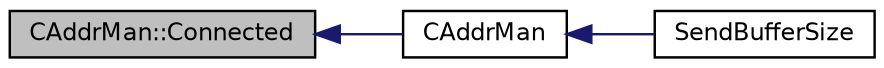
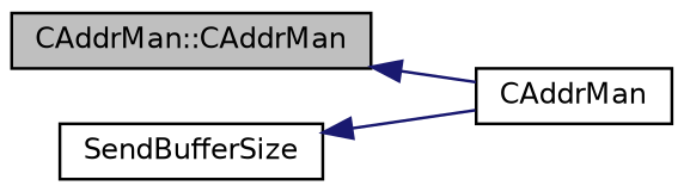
  digraph {
    rankdir=LR
    node [color=black fillcolor=white fontname=Helvetica fontsize=10 shape=record style=filled]
    edge [color=midnightblue dir=back fontname=Helvetica fontsize=10 labelfontname=Helvetica labelfontsize=10 style=solid]
-   n1 [fillcolor=grey75 fontcolor=black height=0.2 label="CAddrMan::Connected" width=0.4]
+   n1 [fillcolor=grey75 fontcolor=black height=0.2 label="CAddrMan::CAddrMan" width=0.4]
    n2 [height=0.2 label=CAddrMan width=0.4]
    n3 [height=0.2 label=SendBufferSize width=0.4]
    n1 -> n2
-   n2 -> n3
+   n3 -> n2
  }
